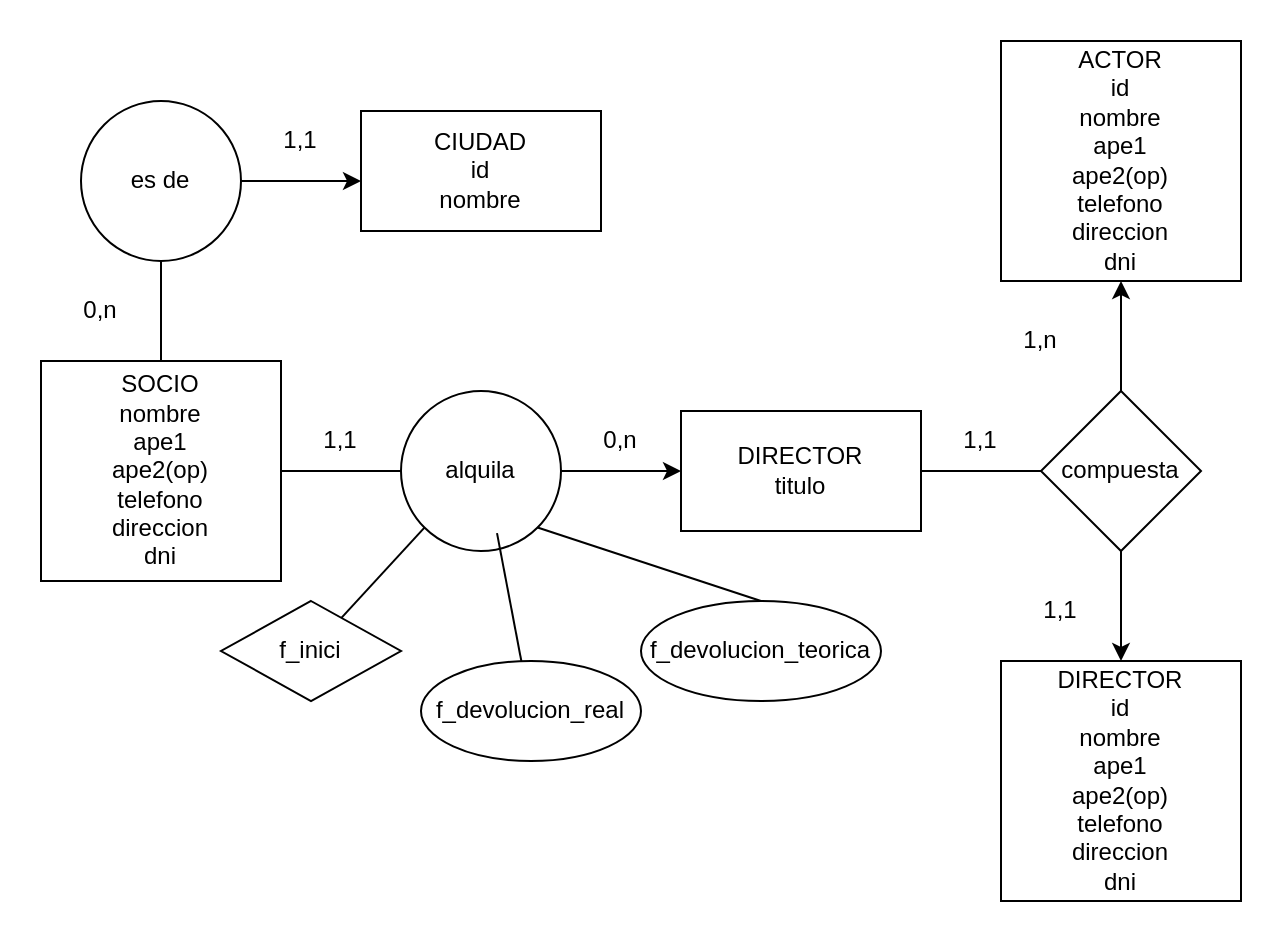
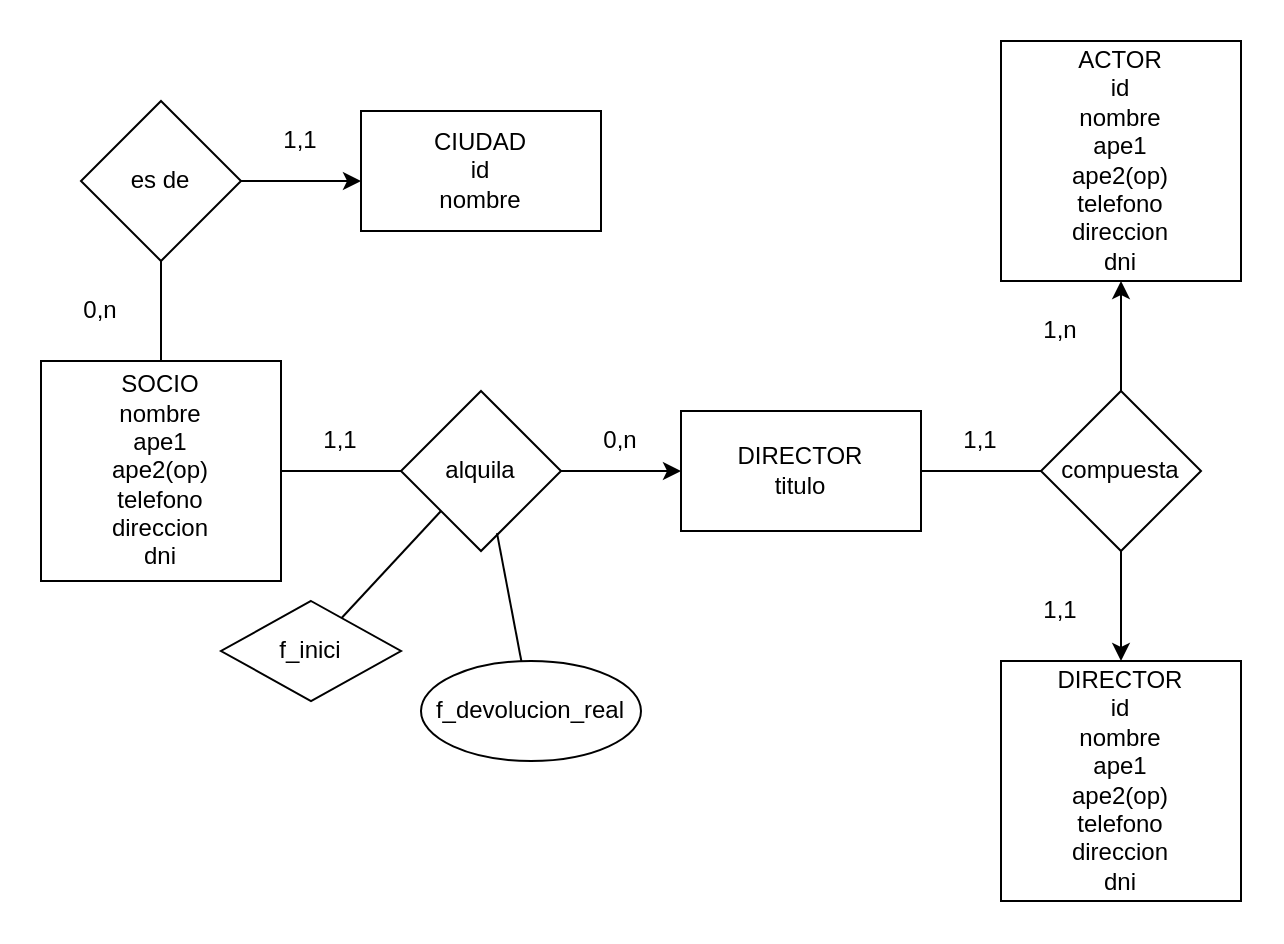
  <mxCell id="0" />
  <mxCell id="1" parent="0" />
  <mxCell id="2" value="" style="edgeStyle=orthogonalEdgeStyle;rounded=0;orthogonalLoop=1;jettySize=auto;html=1;startArrow=none;" edge="1" parent="1" source="7" target="5"><mxGeometry relative="1" as="geometry"><Array as="points"><mxPoint x="80" y="90" /></Array></mxGeometry></mxCell>
  <mxCell id="3" value="" style="edgeStyle=orthogonalEdgeStyle;rounded=0;orthogonalLoop=1;jettySize=auto;html=1;startArrow=none;" edge="1" parent="1" source="14" target="12"><mxGeometry relative="1" as="geometry" /></mxCell>
  <mxCell id="4" value="SOCIO&lt;br&gt;nombre&lt;br&gt;ape1&lt;br&gt;ape2(op)&lt;br&gt;telefono&lt;br&gt;direccion&lt;br&gt;dni" style="rounded=0;whiteSpace=wrap;html=1;" vertex="1" parent="1"><mxGeometry x="20" y="180" width="120" height="110" as="geometry" /></mxCell>
  <mxCell id="5" value="CIUDAD&lt;br&gt;id&lt;br&gt;nombre" style="whiteSpace=wrap;html=1;rounded=0;" vertex="1" parent="1"><mxGeometry x="180" y="55" width="120" height="60" as="geometry" /></mxCell>
  <mxCell id="6" value="" style="edgeStyle=orthogonalEdgeStyle;rounded=0;orthogonalLoop=1;jettySize=auto;html=1;endArrow=none;" edge="1" parent="1" source="4" target="7"><mxGeometry relative="1" as="geometry"><mxPoint x="80" y="220" as="sourcePoint" /><mxPoint x="200" y="90" as="targetPoint" /><Array as="points" /></mxGeometry></mxCell>
- <mxCell id="7" value="es de" style="ellipse;whiteSpace=wrap;html=1;" vertex="1" parent="1"><mxGeometry x="40" y="50" width="80" height="80" as="geometry" /></mxCell>
+ <mxCell id="7" value="es de" style="rhombus;whiteSpace=wrap;html=1;" vertex="1" parent="1"><mxGeometry x="40" y="50" width="80" height="80" as="geometry" /></mxCell>
  <mxCell id="8" value="0,n" style="text;html=1;strokeColor=none;fillColor=none;align=center;verticalAlign=middle;whiteSpace=wrap;rounded=0;" vertex="1" parent="1"><mxGeometry x="20" y="140" width="60" height="30" as="geometry" /></mxCell>
  <mxCell id="9" value="1,1" style="text;html=1;strokeColor=none;fillColor=none;align=center;verticalAlign=middle;whiteSpace=wrap;rounded=0;" vertex="1" parent="1"><mxGeometry x="120" y="55" width="60" height="30" as="geometry" /></mxCell>
  <mxCell id="10" value="" style="edgeStyle=orthogonalEdgeStyle;rounded=0;orthogonalLoop=1;jettySize=auto;html=1;startArrow=none;" edge="1" parent="1" source="24" target="17"><mxGeometry relative="1" as="geometry" /></mxCell>
  <mxCell id="11" style="edgeStyle=orthogonalEdgeStyle;rounded=0;orthogonalLoop=1;jettySize=auto;html=1;startArrow=none;" edge="1" parent="1" source="24" target="18"><mxGeometry relative="1" as="geometry"><mxPoint x="610" y="330" as="targetPoint" /></mxGeometry></mxCell>
  <mxCell id="12" value="DIRECTOR&lt;br&gt;titulo" style="whiteSpace=wrap;html=1;rounded=0;" vertex="1" parent="1"><mxGeometry x="340" y="205" width="120" height="60" as="geometry" /></mxCell>
  <mxCell id="13" value="" style="edgeStyle=orthogonalEdgeStyle;rounded=0;orthogonalLoop=1;jettySize=auto;html=1;endArrow=none;" edge="1" parent="1" source="4" target="14"><mxGeometry relative="1" as="geometry"><mxPoint x="140" y="235" as="sourcePoint" /><mxPoint x="400" y="235" as="targetPoint" /></mxGeometry></mxCell>
- <mxCell id="14" value="alquila" style="ellipse;whiteSpace=wrap;html=1;" vertex="1" parent="1"><mxGeometry x="200" y="195" width="80" height="80" as="geometry" /></mxCell>
+ <mxCell id="14" value="alquila" style="rhombus;whiteSpace=wrap;html=1;" vertex="1" parent="1"><mxGeometry x="200" y="195" width="80" height="80" as="geometry" /></mxCell>
  <mxCell id="15" value="0,n" style="text;html=1;strokeColor=none;fillColor=none;align=center;verticalAlign=middle;whiteSpace=wrap;rounded=0;" vertex="1" parent="1"><mxGeometry x="280" y="205" width="60" height="30" as="geometry" /></mxCell>
  <mxCell id="16" value="1,1" style="text;html=1;strokeColor=none;fillColor=none;align=center;verticalAlign=middle;whiteSpace=wrap;rounded=0;" vertex="1" parent="1"><mxGeometry x="140" y="205" width="60" height="30" as="geometry" /></mxCell>
  <mxCell id="17" value="ACTOR&lt;br&gt;id&lt;br&gt;nombre&lt;br&gt;ape1&lt;br&gt;ape2(op)&lt;br&gt;telefono&lt;br&gt;direccion&lt;br&gt;dni" style="whiteSpace=wrap;html=1;rounded=0;" vertex="1" parent="1"><mxGeometry x="500" y="20" width="120" height="120" as="geometry" /></mxCell>
  <mxCell id="18" value="DIRECTOR&lt;br&gt;id&lt;br&gt;nombre&lt;br style=&quot;border-color: var(--border-color);&quot;&gt;ape1&lt;br style=&quot;border-color: var(--border-color);&quot;&gt;ape2(op)&lt;br style=&quot;border-color: var(--border-color);&quot;&gt;telefono&lt;br style=&quot;border-color: var(--border-color);&quot;&gt;direccion&lt;br style=&quot;border-color: var(--border-color);&quot;&gt;dni" style="rounded=0;whiteSpace=wrap;html=1;" vertex="1" parent="1"><mxGeometry x="500" y="330" width="120" height="120" as="geometry" /></mxCell>
  <mxCell id="19" value="" style="edgeStyle=orthogonalEdgeStyle;rounded=0;orthogonalLoop=1;jettySize=auto;html=1;endArrow=none;" edge="1" parent="1" source="12" target="24"><mxGeometry relative="1" as="geometry"><mxPoint x="610" y="330" as="targetPoint" /><mxPoint x="460" y="235" as="sourcePoint" /></mxGeometry></mxCell>
  <mxCell id="20" value="1,1" style="text;html=1;strokeColor=none;fillColor=none;align=center;verticalAlign=middle;whiteSpace=wrap;rounded=0;" vertex="1" parent="1"><mxGeometry x="500" y="290" width="60" height="30" as="geometry" /></mxCell>
  <mxCell id="21" value="1,1" style="text;html=1;strokeColor=none;fillColor=none;align=center;verticalAlign=middle;whiteSpace=wrap;rounded=0;" vertex="1" parent="1"><mxGeometry x="460" y="205" width="60" height="30" as="geometry" /></mxCell>
- <mxCell id="22" value="1,n" style="text;html=1;strokeColor=none;fillColor=none;align=center;verticalAlign=middle;whiteSpace=wrap;rounded=0;" vertex="1" parent="1"><mxGeometry x="490" y="155" width="60" height="30" as="geometry" /></mxCell>
+ <mxCell id="22" value="1,n" style="text;html=1;strokeColor=none;fillColor=none;align=center;verticalAlign=middle;whiteSpace=wrap;rounded=0;" vertex="1" parent="1"><mxGeometry x="500" y="150" width="60" height="30" as="geometry" /></mxCell>
  <mxCell id="23" value="" style="edgeStyle=orthogonalEdgeStyle;rounded=0;orthogonalLoop=1;jettySize=auto;html=1;endArrow=none;" edge="1" parent="1" source="12" target="24"><mxGeometry relative="1" as="geometry"><mxPoint x="460" y="235" as="sourcePoint" /><mxPoint x="610" y="130" as="targetPoint" /></mxGeometry></mxCell>
  <mxCell id="24" value="compuesta" style="rhombus;whiteSpace=wrap;html=1;" vertex="1" parent="1"><mxGeometry x="520" y="195" width="80" height="80" as="geometry" /></mxCell>
- <mxCell id="25" value="" style="endArrow=none;html=1;rounded=0;entryX=1;entryY=1;entryDx=0;entryDy=0;exitX=0.5;exitY=0;exitDx=0;exitDy=0;" edge="1" parent="1" source="28" target="14"><mxGeometry width="50" height="50" relative="1" as="geometry"><mxPoint x="310" y="310" as="sourcePoint" /><mxPoint x="320" y="270" as="targetPoint" /></mxGeometry></mxCell>
  <mxCell id="26" value="" style="endArrow=none;html=1;rounded=0;entryX=0;entryY=1;entryDx=0;entryDy=0;" edge="1" parent="1" source="27" target="14"><mxGeometry width="50" height="50" relative="1" as="geometry"><mxPoint x="170" y="310" as="sourcePoint" /><mxPoint x="320" y="270" as="targetPoint" /></mxGeometry></mxCell>
  <mxCell id="27" value="f_inici" style="rhombus;whiteSpace=wrap;html=1;" vertex="1" parent="1"><mxGeometry x="110" y="300" width="90" height="50" as="geometry" /></mxCell>
- <mxCell id="28" value="f_devolucion_teorica" style="ellipse;whiteSpace=wrap;html=1;" vertex="1" parent="1"><mxGeometry x="320" y="300" width="120" height="50" as="geometry" /></mxCell>
  <mxCell id="29" value="" style="endArrow=none;html=1;rounded=0;entryX=0.6;entryY=0.888;entryDx=0;entryDy=0;entryPerimeter=0;" edge="1" parent="1" source="30" target="14"><mxGeometry width="50" height="50" relative="1" as="geometry"><mxPoint x="270" y="350" as="sourcePoint" /><mxPoint x="280" y="300" as="targetPoint" /></mxGeometry></mxCell>
  <mxCell id="30" value="f_devolucion_real" style="ellipse;whiteSpace=wrap;html=1;" vertex="1" parent="1"><mxGeometry x="210" y="330" width="110" height="50" as="geometry" /></mxCell>
